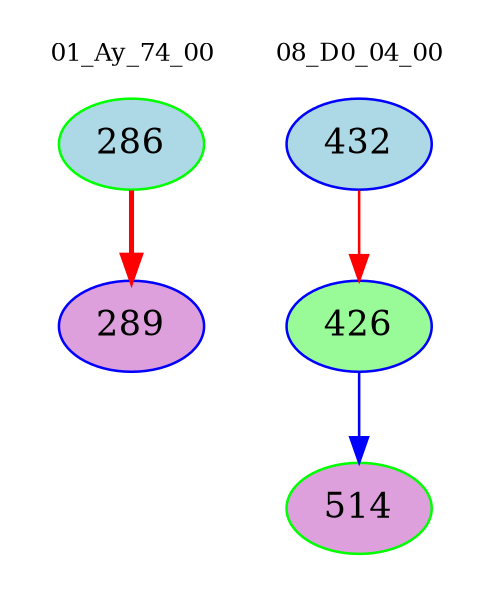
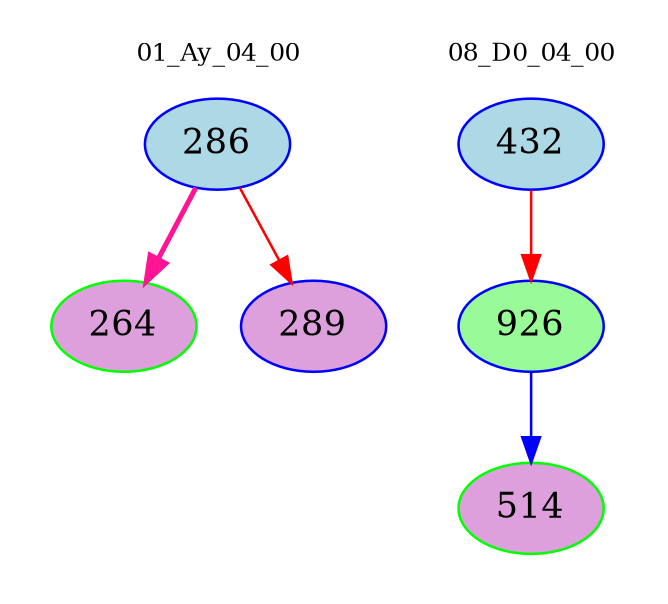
  digraph {
    node [color=blue fillcolor=plum style=filled]
    edge [color=red style=bold]
-   n1 [color=green fillcolor=lightblue label=286]
+   n1 [fillcolor=lightblue label=286]
+   n2 [color=green label=264]
    n3 [label=289]
-   n4 [fillcolor=palegreen label=426]
+   n4 [fillcolor=palegreen label=926]
    n5 [color=green label=514]
    n6 [fillcolor=lightblue label=432]
    subgraph cluster_1 {
      color=white
      fontsize=10
-     label="01_Ay_74_00"
+     label="01_Ay_04_00"
      n1
+     n2
      n3
    }
    subgraph cluster_2 {
      color=white
      fontsize=10
      label="08_D0_04_00"
      n4
      n5
      n6
    }
-   n1 -> n3
+   n1 -> n2 [color=deeppink]
+   n1 -> n3 [style=solid]
    n4 -> n5 [color=blue style=solid]
    n6 -> n4 [style=solid]
  }
